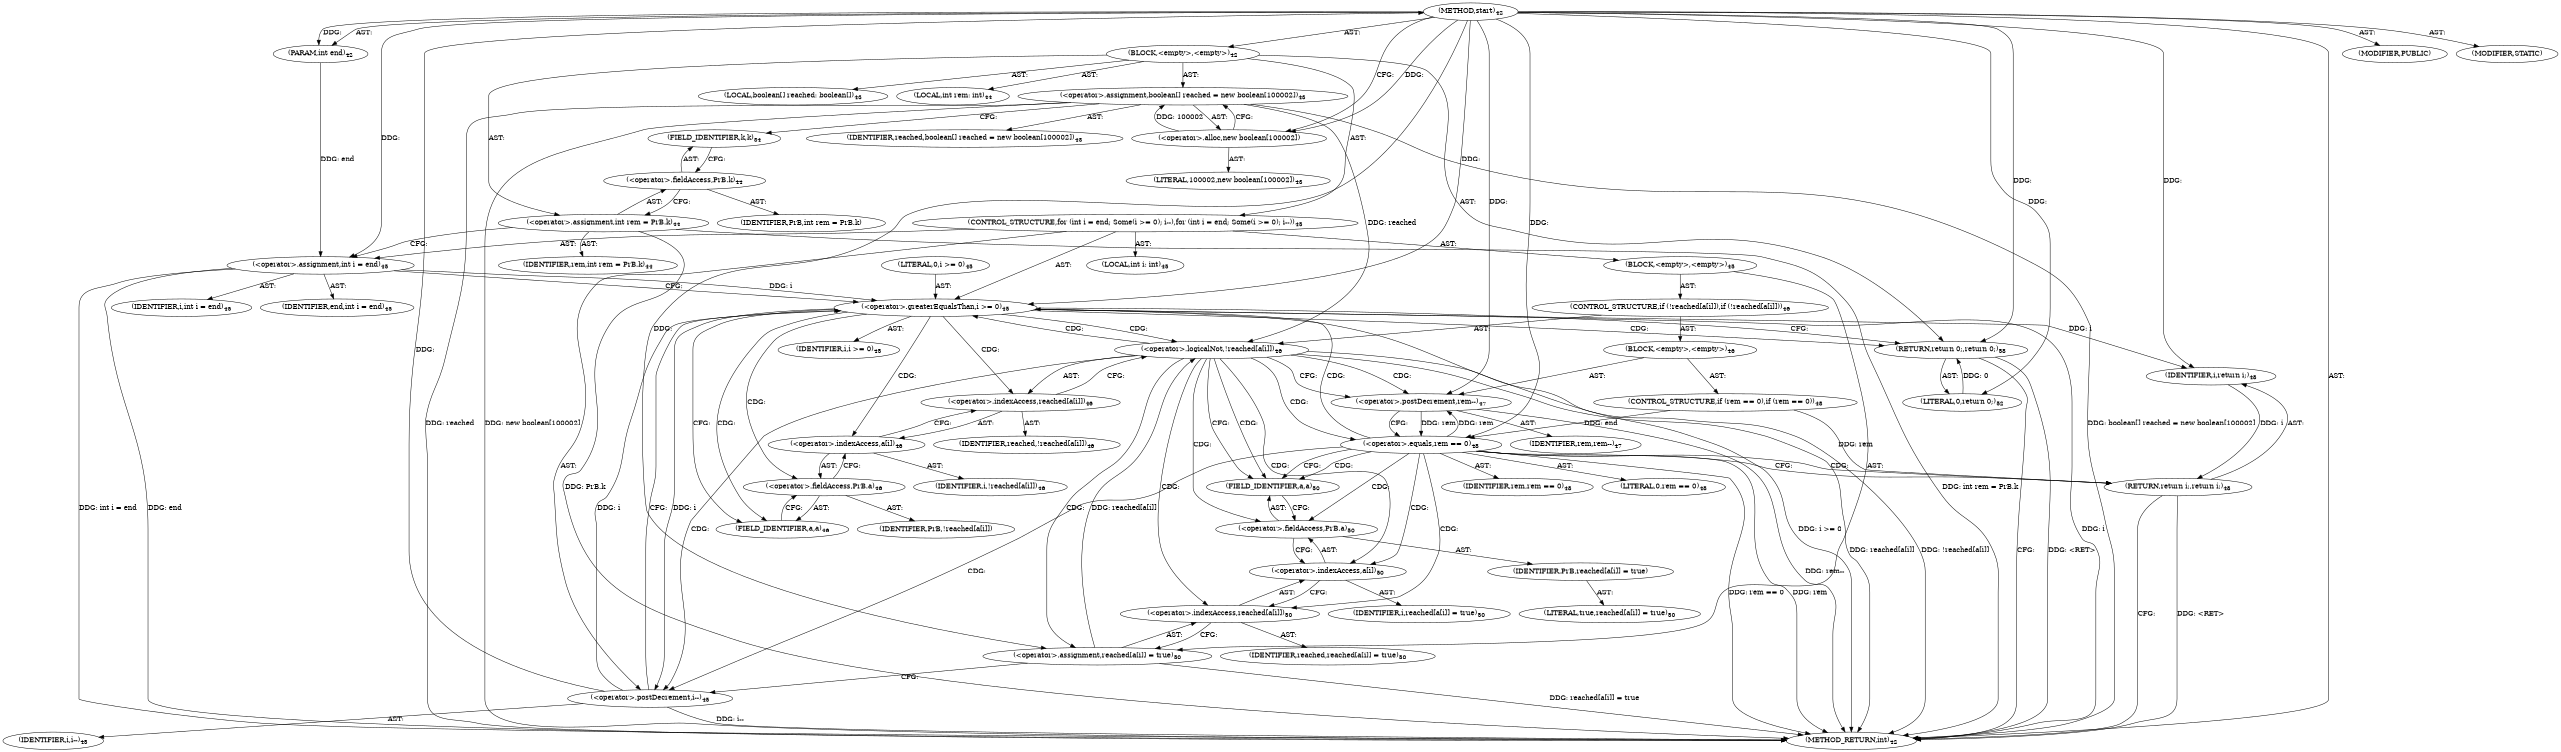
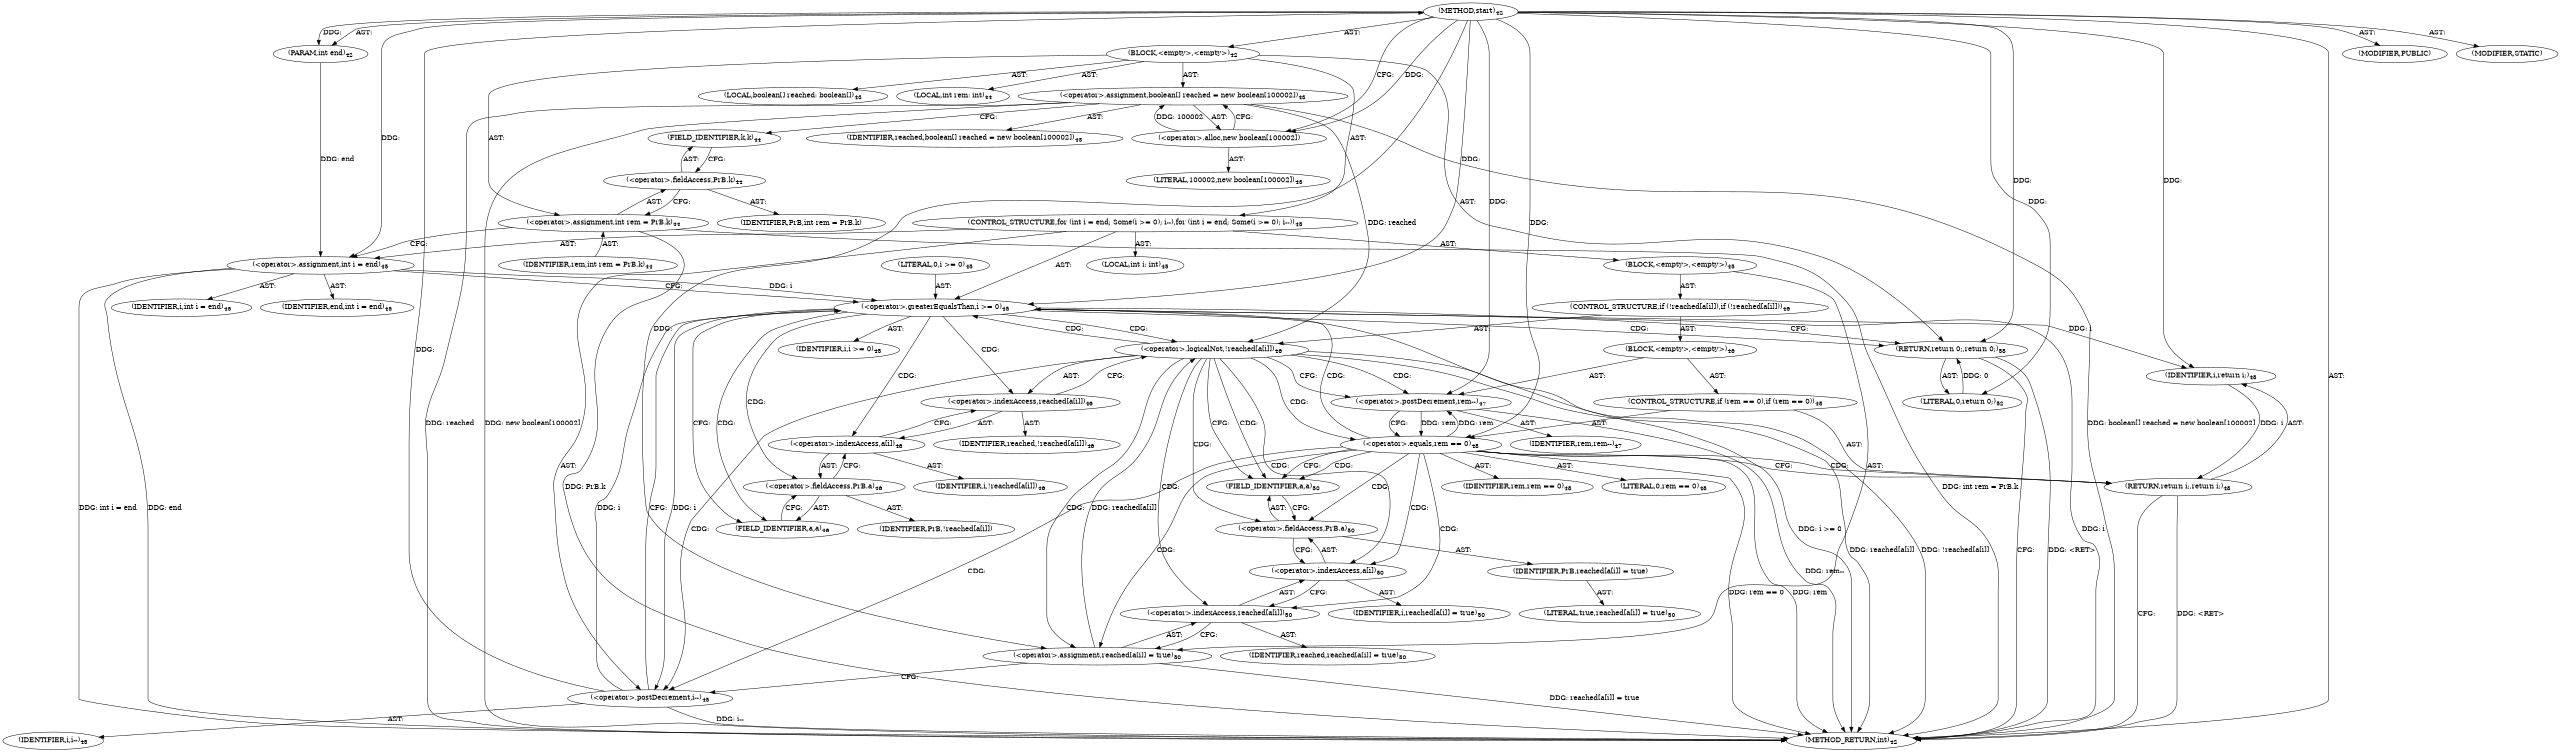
  digraph {
    n1 [label=<(METHOD,start)<SUB>42</SUB>>]
    n2 [label=<(PARAM,int end)<SUB>42</SUB>>]
    n3 [label=<(BLOCK,&lt;empty&gt;,&lt;empty&gt;)<SUB>42</SUB>>]
    n4 [label=<(&lt;operator&gt;.alloc,new boolean[100002])>]
    n5 [label=<(&lt;operator&gt;.assignment,int i = end)<SUB>45</SUB>>]
    n6 [label=<(&lt;operator&gt;.greaterEqualsThan,i &gt;= 0)<SUB>45</SUB>>]
    n7 [label=<(&lt;operator&gt;.postDecrement,rem--)<SUB>47</SUB>>]
    n8 [label=<(&lt;operator&gt;.equals,rem == 0)<SUB>48</SUB>>]
    n9 [label=<(IDENTIFIER,i,return i;)<SUB>48</SUB>>]
    n10 [label=<(&lt;operator&gt;.assignment,reached[a[i]] = true)<SUB>50</SUB>>]
    n11 [label=<(RETURN,return 0;,return 0;)<SUB>58</SUB>>]
    n12 [label=<(LITERAL,0,return 0;)<SUB>52</SUB>>]
    n13 [label=<(MODIFIER,PUBLIC)>]
    n14 [label=<(MODIFIER,STATIC)>]
    n15 [label=<(METHOD_RETURN,int)<SUB>42</SUB>>]
    n16 [label=<(LOCAL,boolean[] reached: boolean[])<SUB>43</SUB>>]
    n17 [label=<(&lt;operator&gt;.assignment,boolean[] reached = new boolean[100002])<SUB>43</SUB>>]
    n18 [label=<(LOCAL,int rem: int)<SUB>44</SUB>>]
    n19 [label=<(&lt;operator&gt;.assignment,int rem = PrB.k)<SUB>44</SUB>>]
    n20 [label=<(CONTROL_STRUCTURE,for (int i = end; Some(i &gt;= 0); i--),for (int i = end; Some(i &gt;= 0); i--))<SUB>45</SUB>>]
    n21 [label=<(LITERAL,100002,new boolean[100002])<SUB>43</SUB>>]
    n22 [label=<(IDENTIFIER,i,int i = end)<SUB>45</SUB>>]
    n23 [label=<(IDENTIFIER,end,int i = end)<SUB>45</SUB>>]
    n24 [label=<(&lt;operator&gt;.postDecrement,i--)<SUB>45</SUB>>]
    n25 [label=<(&lt;operator&gt;.logicalNot,!reached[a[i]])<SUB>46</SUB>>]
    n26 [label=<(IDENTIFIER,i,i &gt;= 0)<SUB>45</SUB>>]
    n27 [label=<(&lt;operator&gt;.indexAccess,reached[a[i]])<SUB>46</SUB>>]
    n28 [label=<(&lt;operator&gt;.indexAccess,a[i])<SUB>46</SUB>>]
    n29 [label=<(&lt;operator&gt;.fieldAccess,PrB.a)<SUB>46</SUB>>]
    n30 [label=<(FIELD_IDENTIFIER,a,a)<SUB>46</SUB>>]
    n31 [label=<(IDENTIFIER,i,i--)<SUB>45</SUB>>]
    n32 [label=<(IDENTIFIER,rem,rem--)<SUB>47</SUB>>]
    n33 [label=<(&lt;operator&gt;.indexAccess,reached[a[i]])<SUB>50</SUB>>]
    n34 [label=<(&lt;operator&gt;.indexAccess,a[i])<SUB>50</SUB>>]
    n35 [label=<(&lt;operator&gt;.fieldAccess,PrB.a)<SUB>50</SUB>>]
    n36 [label=<(FIELD_IDENTIFIER,a,a)<SUB>50</SUB>>]
    n37 [label=<(RETURN,return i;,return i;)<SUB>48</SUB>>]
    n38 [label=<(IDENTIFIER,rem,rem == 0)<SUB>48</SUB>>]
    n39 [label=<(LITERAL,0,rem == 0)<SUB>48</SUB>>]
    n40 [label=<(IDENTIFIER,reached,boolean[] reached = new boolean[100002])<SUB>43</SUB>>]
-   n41 [label=<(FIELD_IDENTIFIER,k,k)<SUB>34</SUB>>]
+   n41 [label=<(FIELD_IDENTIFIER,k,k)<SUB>44</SUB>>]
    n42 [label=<(IDENTIFIER,rem,int rem = PrB.k)<SUB>44</SUB>>]
    n43 [label=<(&lt;operator&gt;.fieldAccess,PrB.k)<SUB>44</SUB>>]
    n44 [label=<(LOCAL,int i: int)<SUB>45</SUB>>]
    n45 [label=<(BLOCK,&lt;empty&gt;,&lt;empty&gt;)<SUB>45</SUB>>]
    n46 [label=<(IDENTIFIER,PrB,int rem = PrB.k)>]
    n47 [label=<(CONTROL_STRUCTURE,if (!reached[a[i]]),if (!reached[a[i]]))<SUB>46</SUB>>]
    n48 [label=<(LITERAL,0,i &gt;= 0)<SUB>45</SUB>>]
    n49 [label=<(IDENTIFIER,reached,!reached[a[i]])<SUB>46</SUB>>]
    n50 [label=<(IDENTIFIER,i,!reached[a[i]])<SUB>46</SUB>>]
    n51 [label=<(IDENTIFIER,PrB,!reached[a[i]])>]
    n52 [label=<(BLOCK,&lt;empty&gt;,&lt;empty&gt;)<SUB>46</SUB>>]
    n53 [label=<(CONTROL_STRUCTURE,if (rem == 0),if (rem == 0))<SUB>48</SUB>>]
    n54 [label=<(IDENTIFIER,reached,reached[a[i]] = true)<SUB>50</SUB>>]
    n55 [label=<(IDENTIFIER,i,reached[a[i]] = true)<SUB>50</SUB>>]
    n56 [label=<(IDENTIFIER,PrB,reached[a[i]] = true)>]
    n57 [label=<(LITERAL,true,reached[a[i]] = true)<SUB>50</SUB>>]
    n1 -> n2 [label="AST: "]
    n1 -> n2 [label="DDG: "]
    n1 -> n3 [label="AST: "]
    n1 -> n4 [label="CFG: "]
    n1 -> n4 [label="DDG: "]
    n1 -> n5 [label="DDG: "]
    n1 -> n6 [label="DDG: "]
    n1 -> n7 [label="DDG: "]
    n1 -> n8 [label="DDG: "]
    n1 -> n9 [label="DDG: "]
    n1 -> n10 [label="DDG: "]
    n1 -> n11 [label="DDG: "]
    n1 -> n12 [label="DDG: "]
    n1 -> n13 [label="AST: "]
    n1 -> n14 [label="AST: "]
    n1 -> n15 [label="AST: "]
    n2 -> n5 [label="DDG: end"]
    n3 -> n11 [label="AST: "]
    n3 -> n16 [label="AST: "]
    n3 -> n17 [label="AST: "]
    n3 -> n18 [label="AST: "]
    n3 -> n19 [label="AST: "]
    n3 -> n20 [label="AST: "]
    n4 -> n17 [label="CFG: "]
    n4 -> n17 [label="DDG: 100002"]
    n4 -> n21 [label="AST: "]
    n5 -> n6 [label="CFG: "]
    n5 -> n6 [label="DDG: i"]
    n5 -> n15 [label="DDG: end"]
    n5 -> n15 [label="DDG: int i = end"]
    n5 -> n22 [label="AST: "]
    n5 -> n23 [label="AST: "]
    n6 -> n9 [label="DDG: i"]
    n6 -> n11 [label="CFG: "]
    n6 -> n11 [label="CDG: "]
    n6 -> n15 [label="DDG: i"]
    n6 -> n15 [label="DDG: i &gt;= 0"]
    n6 -> n24 [label="DDG: i"]
    n6 -> n25 [label="CDG: "]
    n6 -> n26 [label="AST: "]
    n6 -> n27 [label="CDG: "]
    n6 -> n28 [label="CDG: "]
    n6 -> n29 [label="CDG: "]
    n6 -> n30 [label="CFG: "]
    n6 -> n30 [label="CDG: "]
    n7 -> n8 [label="CFG: "]
    n7 -> n8 [label="DDG: rem"]
    n7 -> n15 [label="DDG: rem--"]
    n7 -> n32 [label="AST: "]
    n8 -> n6 [label="CDG: "]
    n8 -> n7 [label="DDG: rem"]
+   n8 -> n10 [label="CDG: "]
    n8 -> n15 [label="DDG: rem"]
    n8 -> n15 [label="DDG: rem == 0"]
    n8 -> n24 [label="CDG: "]
    n8 -> n33 [label="CDG: "]
    n8 -> n34 [label="CDG: "]
    n8 -> n35 [label="CDG: "]
    n8 -> n36 [label="CFG: "]
    n8 -> n36 [label="CDG: "]
    n8 -> n37 [label="CFG: "]
    n8 -> n37 [label="CDG: "]
    n8 -> n38 [label="AST: "]
    n8 -> n39 [label="AST: "]
    n9 -> n37 [label="DDG: i"]
    n10 -> n15 [label="DDG: reached[a[i]] = true"]
    n10 -> n24 [label="CFG: "]
    n10 -> n25 [label="DDG: reached[a[i]]"]
    n10 -> n33 [label="AST: "]
    n11 -> n12 [label="AST: "]
    n11 -> n15 [label="CFG: "]
    n11 -> n15 [label="DDG: &lt;RET&gt;"]
    n12 -> n11 [label="DDG: 0"]
    n17 -> n4 [label="AST: "]
    n17 -> n15 [label="DDG: reached"]
    n17 -> n15 [label="DDG: new boolean[100002]"]
    n17 -> n15 [label="DDG: boolean[] reached = new boolean[100002]"]
    n17 -> n25 [label="DDG: reached"]
    n17 -> n40 [label="AST: "]
    n17 -> n41 [label="CFG: "]
    n19 -> n5 [label="CFG: "]
    n19 -> n15 [label="DDG: PrB.k"]
    n19 -> n15 [label="DDG: int rem = PrB.k"]
-   n19 -> n42 [label="AST: "]
+   n42 -> n19 [label="AST: "]
    n19 -> n43 [label="AST: "]
    n20 -> n5 [label="AST: "]
    n20 -> n6 [label="AST: "]
    n20 -> n24 [label="AST: "]
    n20 -> n44 [label="AST: "]
    n20 -> n45 [label="AST: "]
    n24 -> n1 [label="DDG: "]
    n24 -> n6 [label="CFG: "]
    n24 -> n6 [label="DDG: i"]
    n24 -> n15 [label="DDG: i--"]
    n24 -> n31 [label="AST: "]
    n25 -> n6 [label="CDG: "]
    n25 -> n7 [label="CFG: "]
    n25 -> n7 [label="CDG: "]
    n25 -> n8 [label="CDG: "]
    n25 -> n10 [label="CDG: "]
    n25 -> n15 [label="DDG: reached[a[i]]"]
    n25 -> n15 [label="DDG: !reached[a[i]]"]
    n25 -> n24 [label="CDG: "]
    n25 -> n27 [label="AST: "]
    n25 -> n33 [label="CDG: "]
    n25 -> n34 [label="CDG: "]
    n25 -> n35 [label="CDG: "]
    n25 -> n36 [label="CFG: "]
    n25 -> n36 [label="CDG: "]
    n27 -> n25 [label="CFG: "]
    n27 -> n28 [label="AST: "]
    n27 -> n49 [label="AST: "]
    n28 -> n27 [label="CFG: "]
    n28 -> n29 [label="AST: "]
    n28 -> n50 [label="AST: "]
    n29 -> n28 [label="CFG: "]
    n29 -> n30 [label="AST: "]
    n29 -> n51 [label="AST: "]
    n30 -> n29 [label="CFG: "]
    n33 -> n10 [label="CFG: "]
    n33 -> n34 [label="AST: "]
    n33 -> n54 [label="AST: "]
    n34 -> n33 [label="CFG: "]
    n34 -> n35 [label="AST: "]
    n34 -> n55 [label="AST: "]
    n35 -> n34 [label="CFG: "]
    n35 -> n36 [label="AST: "]
    n35 -> n56 [label="AST: "]
    n36 -> n35 [label="CFG: "]
    n37 -> n9 [label="AST: "]
    n37 -> n15 [label="CFG: "]
    n37 -> n15 [label="DDG: &lt;RET&gt;"]
    n41 -> n43 [label="CFG: "]
    n43 -> n19 [label="CFG: "]
    n43 -> n41 [label="AST: "]
    n43 -> n46 [label="AST: "]
    n45 -> n10 [label="AST: "]
    n45 -> n47 [label="AST: "]
    n47 -> n25 [label="AST: "]
    n47 -> n52 [label="AST: "]
    n48 -> n6 [label="AST: "]
    n52 -> n7 [label="AST: "]
    n52 -> n53 [label="AST: "]
-   n53 -> n8 [label="DDG: end"]
-   n53 -> n37 [label="DDG: rem"]
+   n53 -> n8 [label="AST: "]
+   n53 -> n37 [label="AST: "]
    n56 -> n57 [label="AST: "]
  }
